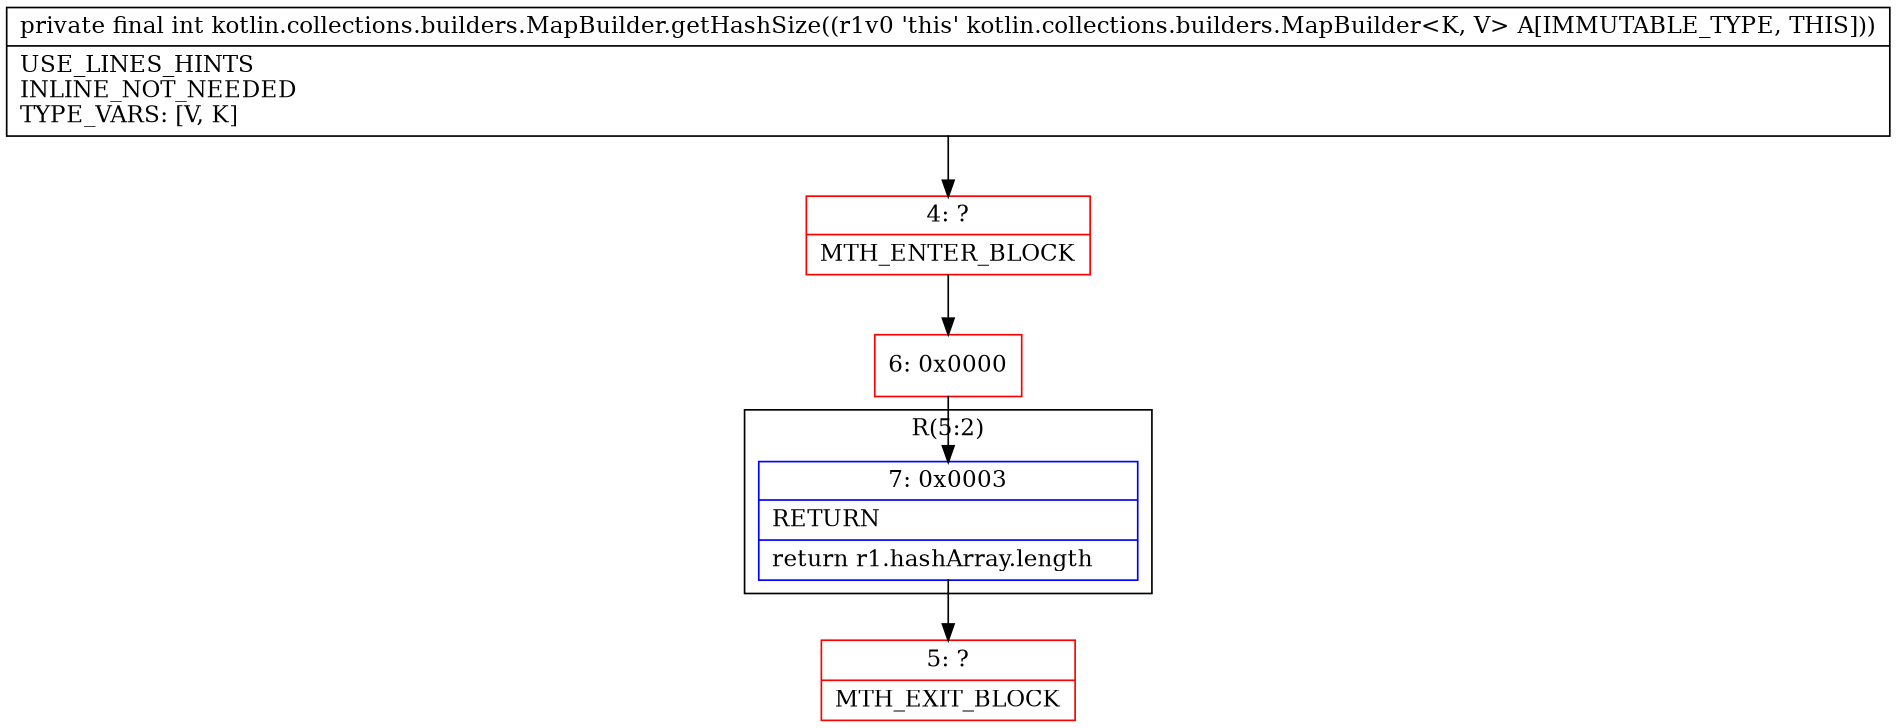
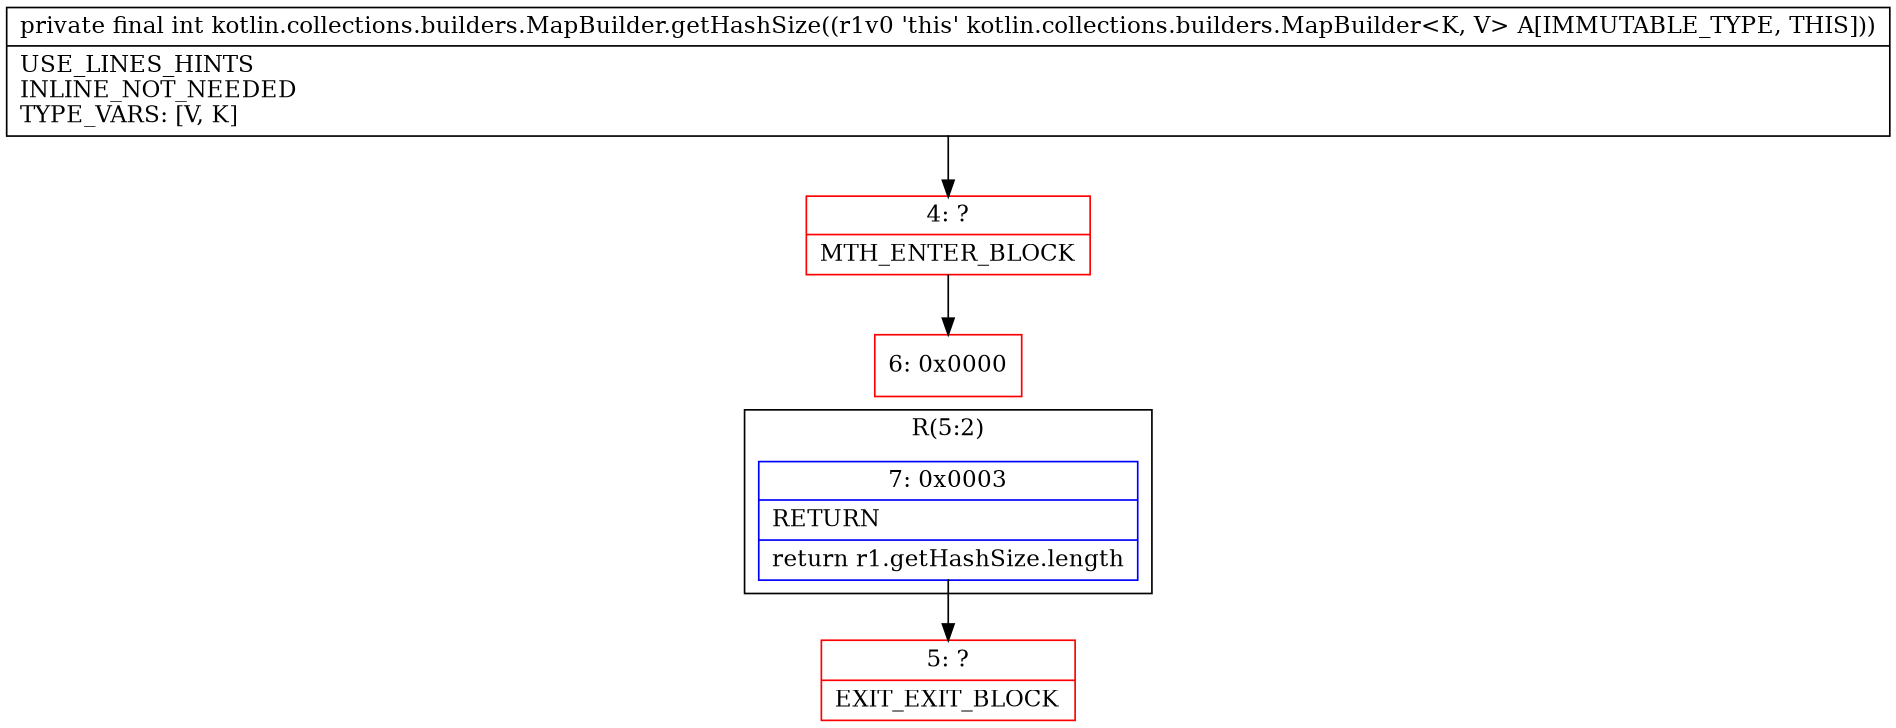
  digraph {
    node [color=red shape=record]
-   n1 [color=blue label="{7\:\ 0x0003|RETURN\l|return r1.hashArray.length\l}"]
-   n2 [label="{5\:\ ?|MTH_EXIT_BLOCK\l}"]
+   n1 [color=blue label="{7\:\ 0x0003|RETURN\l|return r1.getHashSize.length\l}"]
+   n2 [label="{5\:\ ?|EXIT_EXIT_BLOCK\l}"]
    n3 [label="{4\:\ ?|MTH_ENTER_BLOCK\l}"]
    n4 [label="{6\:\ 0x0000}"]
    n5 [label="{private final int kotlin.collections.builders.MapBuilder.getHashSize((r1v0 'this' kotlin.collections.builders.MapBuilder\<K, V\> A[IMMUTABLE_TYPE, THIS]))  | USE_LINES_HINTS\lINLINE_NOT_NEEDED\lTYPE_VARS: [V, K]\l}" color=""]
    subgraph cluster_1 {
      label="R(5:2)"
      n1
    }
    n1 -> n2
    n3 -> n4
-   n4 -> n1
    n5 -> n3
  }
